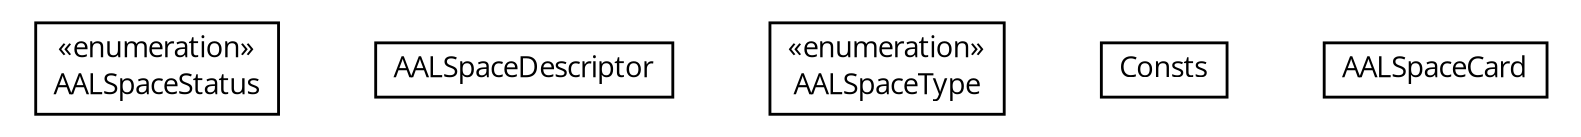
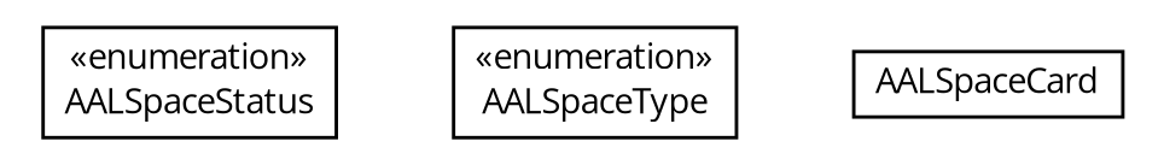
  digraph {
    nodesep=0.25
    ranksep=0.5
    fontname="Open Sans"
    node [fontcolor=black fontname="Open Sans" fontsize=10.0 shape=plaintext]
    n1 [label=<<table title="org.universAAL.middleware.interfaces.aalspace.AALSpaceStatus" border="0" cellborder="1" cellspacing="0" cellpadding="2" port="p" href="./AALSpaceStatus.html"> 		<tr><td><table border="0" cellspacing="0" cellpadding="1"> <tr><td align="center" balign="center"> &#171;enumeration&#187; </td></tr> <tr><td align="center" balign="center"> AALSpaceStatus </td></tr> 		</table></td></tr> 		</table>>]
-   n2 [label=<<table title="org.universAAL.middleware.interfaces.aalspace.AALSpaceDescriptor" border="0" cellborder="1" cellspacing="0" cellpadding="2" port="p" href="./AALSpaceDescriptor.html"> 		<tr><td><table border="0" cellspacing="0" cellpadding="1"> <tr><td align="center" balign="center"> AALSpaceDescriptor </td></tr> 		</table></td></tr> 		</table>>]
    n3 [label=<<table title="org.universAAL.middleware.interfaces.aalspace.AALSpaceType" border="0" cellborder="1" cellspacing="0" cellpadding="2" port="p" href="./AALSpaceType.html"> 		<tr><td><table border="0" cellspacing="0" cellpadding="1"> <tr><td align="center" balign="center"> &#171;enumeration&#187; </td></tr> <tr><td align="center" balign="center"> AALSpaceType </td></tr> 		</table></td></tr> 		</table>>]
-   n4 [label=<<table title="org.universAAL.middleware.interfaces.aalspace.Consts" border="0" cellborder="1" cellspacing="0" cellpadding="2" port="p" href="./Consts.html"> 		<tr><td><table border="0" cellspacing="0" cellpadding="1"> <tr><td align="center" balign="center"> Consts </td></tr> 		</table></td></tr> 		</table>>]
    n5 [label=<<table title="org.universAAL.middleware.interfaces.aalspace.AALSpaceCard" border="0" cellborder="1" cellspacing="0" cellpadding="2" port="p" href="./AALSpaceCard.html"> 		<tr><td><table border="0" cellspacing="0" cellpadding="1"> <tr><td align="center" balign="center"> AALSpaceCard </td></tr> 		</table></td></tr> 		</table>>]
  }
